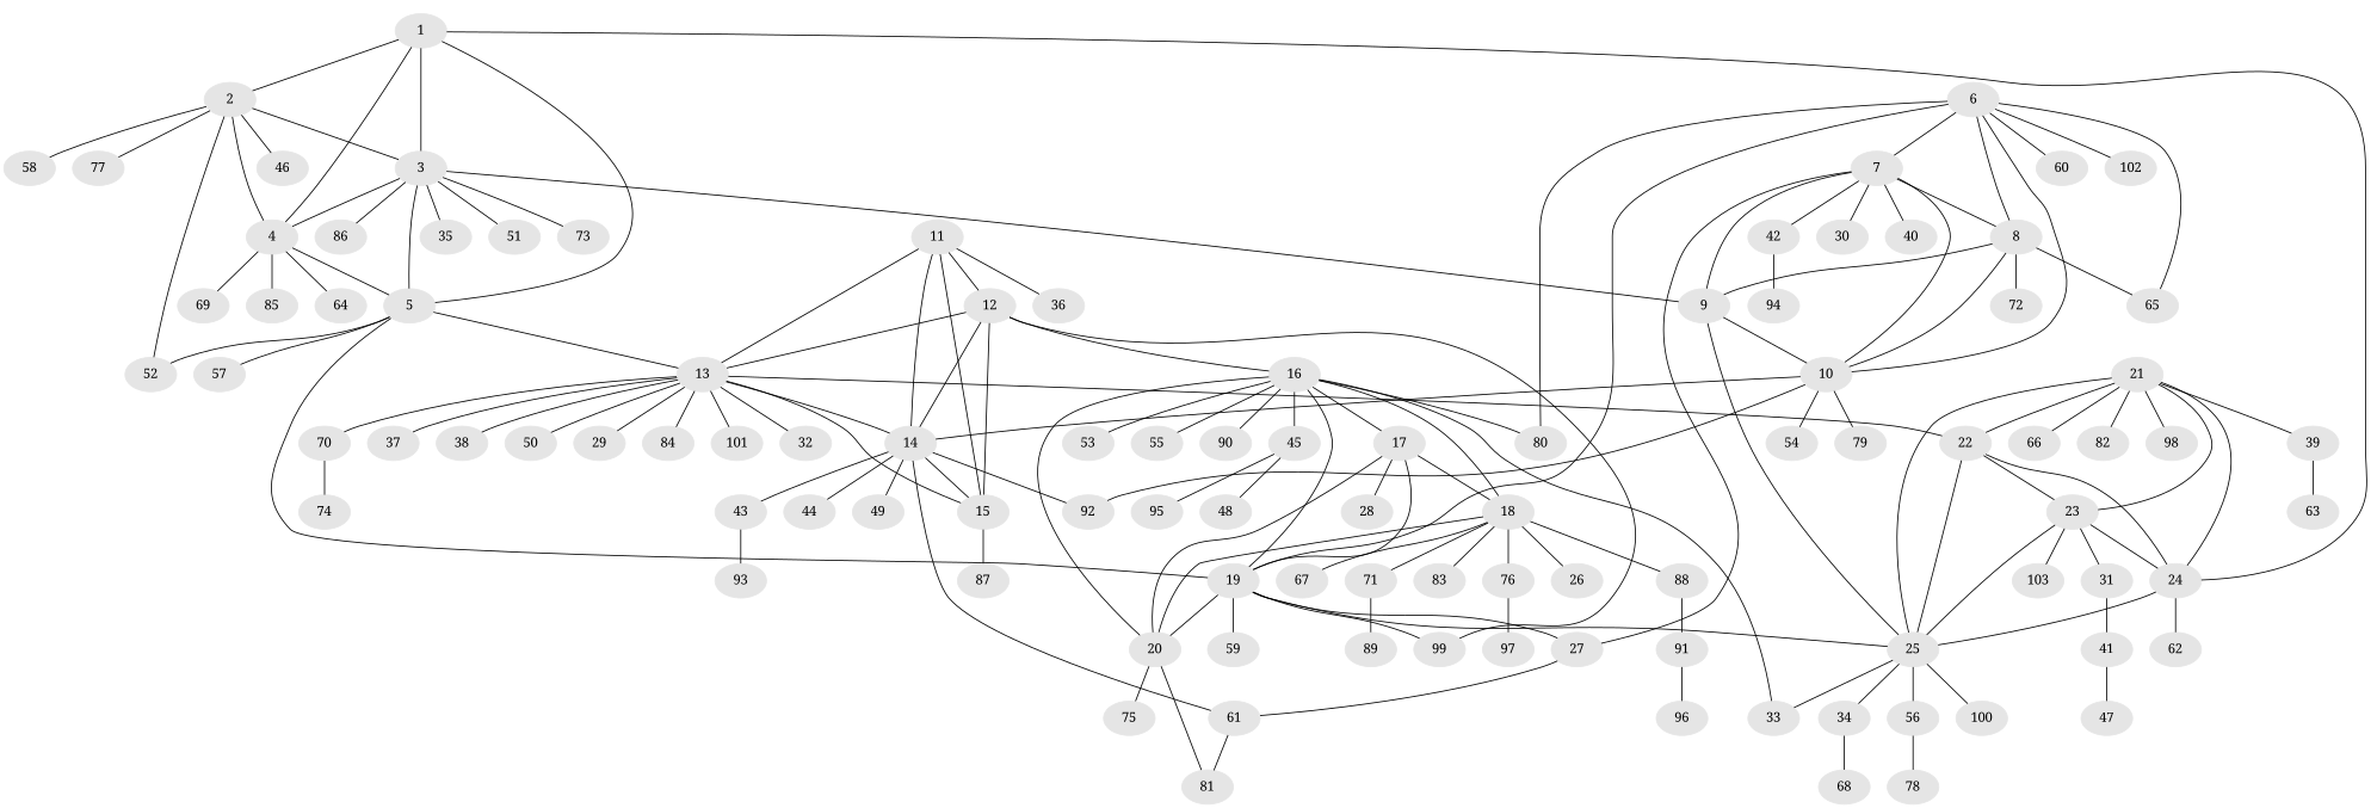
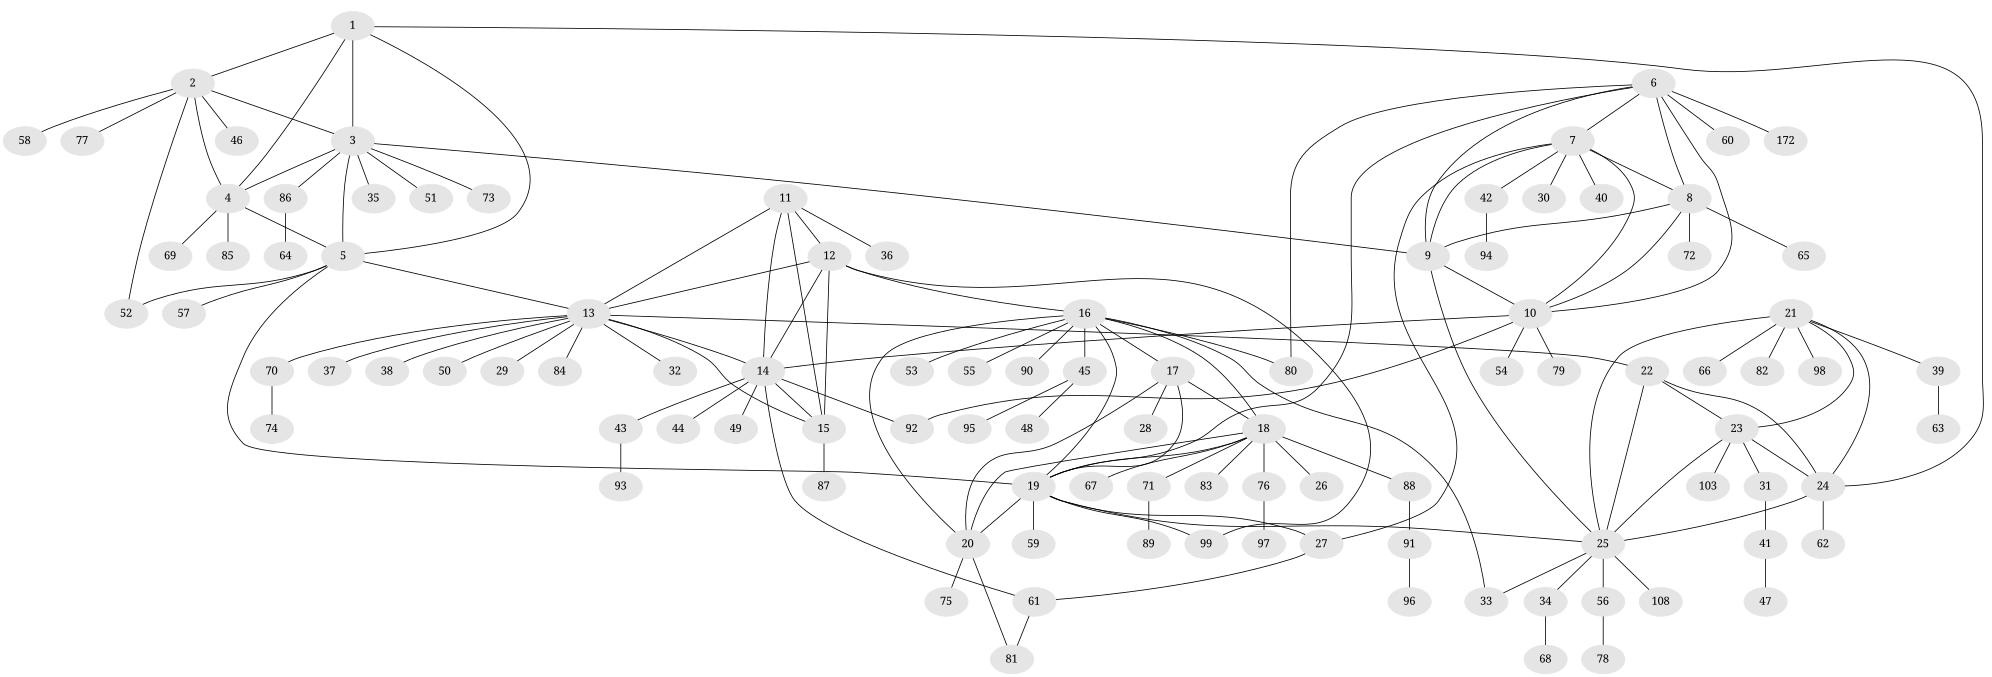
  graph {
    fontname="Noto Serif"
    node [color=gray90 fontname="Noto Serif" style=filled]
    edge [fontname="Noto Serif"]
    1
    2
    3
    4
    5
    24
    46
    58
    77
    52
    9
    35
    51
    73
    86
    64
    69
    85
    13
    19
    57
    25
    62
    10
    14
    15
    22
    29
    32
    37
    38
    50
    70
    84
-   101
    27
    99
    20
    59
    6
    7
    8
    60
    80
-   102
+   102 [label=172]
    30
    40
    42
    65
    72
    54
    79
    92
    61
    94
    33
    34
    56
-   100
+   100 [label=108]
    43
    44
    49
    11
    12
    36
    16
    87
    17
    18
    45
    53
    55
    90
    23
    74
    93
    81
    28
    26
    67
    71
    76
    83
    88
    75
    48
    95
    89
    97
    91
    21
    39
    66
    82
    98
    31
    103
    63
    41
    68
    78
    47
    96
    1 -- 2
    1 -- 3
    1 -- 4
    1 -- 5
    1 -- 24
    2 -- 3
    2 -- 4
    2 -- 46
    2 -- 58
    2 -- 77
    2 -- 52
    3 -- 4
    3 -- 5
    3 -- 9
    3 -- 35
    3 -- 51
    3 -- 73
    3 -- 86
    4 -- 5
-   4 -- 64
+   86 -- 64
    4 -- 69
    4 -- 85
    5 -- 52
    5 -- 13
    5 -- 19
    5 -- 57
    24 -- 25
    24 -- 62
    9 -- 25
    9 -- 10
    13 -- 14
    13 -- 15
    13 -- 22
    13 -- 29
    13 -- 32
    13 -- 37
    13 -- 38
    13 -- 50
    13 -- 70
    13 -- 84
-   13 -- 101
    19 -- 25
    19 -- 27
    19 -- 99
    19 -- 20
    19 -- 59
    25 -- 33
    25 -- 34
    25 -- 56
    25 -- 100
    10 -- 14
    10 -- 54
    10 -- 79
    10 -- 92
    14 -- 15
    14 -- 92
    14 -- 61
    14 -- 43
    14 -- 44
    14 -- 49
    15 -- 87
    22 -- 24
    22 -- 25
    22 -- 23
    70 -- 74
    27 -- 61
    20 -- 81
    20 -- 75
-   6 -- 65
+   6 -- 9
    6 -- 19
    6 -- 10
    6 -- 7
    6 -- 8
    6 -- 60
    6 -- 80
    6 -- 102
    7 -- 9
    7 -- 10
    7 -- 27
    7 -- 8
    7 -- 30
    7 -- 40
    7 -- 42
    8 -- 9
    8 -- 10
    8 -- 65
    8 -- 72
    42 -- 94
    61 -- 81
    34 -- 68
    56 -- 78
    43 -- 93
    11 -- 13
    11 -- 14
    11 -- 15
    11 -- 12
    11 -- 36
    12 -- 13
    12 -- 14
    12 -- 15
    12 -- 99
    12 -- 16
    16 -- 19
    16 -- 20
    16 -- 80
    16 -- 33
    16 -- 17
    16 -- 18
    16 -- 45
    16 -- 53
    16 -- 55
    16 -- 90
    17 -- 19
    17 -- 20
    17 -- 18
    17 -- 28
+   18 -- 19
    18 -- 20
    18 -- 26
    18 -- 67
    18 -- 71
    18 -- 76
    18 -- 83
    18 -- 88
    45 -- 48
    45 -- 95
    23 -- 24
    23 -- 25
    23 -- 31
    23 -- 103
    71 -- 89
    76 -- 97
    88 -- 91
    91 -- 96
    21 -- 24
    21 -- 25
-   21 -- 22
    21 -- 23
    21 -- 39
    21 -- 66
    21 -- 82
    21 -- 98
    39 -- 63
    31 -- 41
    41 -- 47
  }
